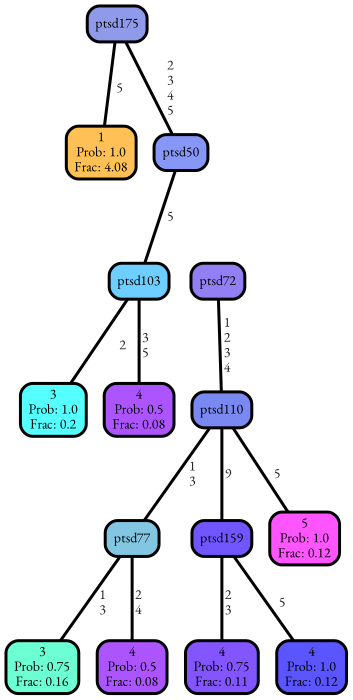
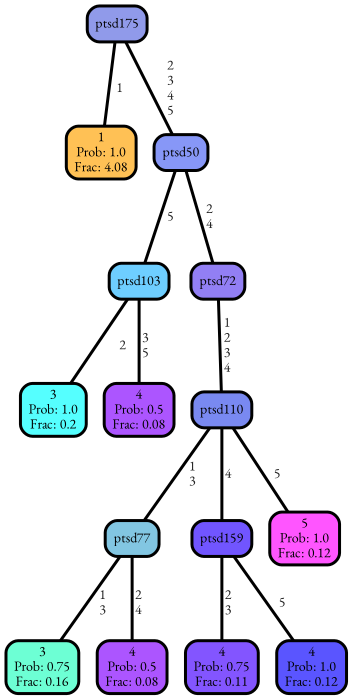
  graph {
    fontname="EB Garamond"
    ranksep="0 equally"
    splines=straight
    node [color=black fillcolor="#ac55ff" fontcolor=black fontname="EB Garamond" penwidth=3 shape=box style="filled, rounded"]
    edge [color=black fontcolor=grey14 fontname="EB Garamond" fontweight=bold penwidth=3]
    n1 [fillcolor="#ffc155" label="1\nProb: 1.0\nFrac: 4.08"]
    n2 [fillcolor="#909aea" label=ptsd175]
    n3 [fillcolor="#8797f7" label=ptsd50]
    n4 [fillcolor="#6eceff" label=ptsd103]
    n5 [fillcolor="#927ff4" label=ptsd72]
    n6 [fillcolor="#55ffff" label="3\nProb: 1.0\nFrac: 0.2"]
    n7 [label="4\nProb: 0.5\nFrac: 0.08"]
    n8 [fillcolor="#7989f1" label=ptsd110]
    n9 [fillcolor="#6dffd4" label="3\nProb: 0.75\nFrac: 0.16"]
    n10 [fillcolor="#82c6e2" label=ptsd77]
    n11 [label="4\nProb: 0.5\nFrac: 0.08"]
    n12 [fillcolor="#7155ff" label=ptsd159]
    n13 [fillcolor="#ff55ff" label="5\nProb: 1.0\nFrac: 0.12"]
    n14 [fillcolor="#8355ff" label="4\nProb: 0.75\nFrac: 0.11"]
    n15 [fillcolor="#5a55ff" label="4\nProb: 1.0\nFrac: 0.12"]
    subgraph sub_1 {
      rank=same
    }
-   n2 -- n1 [label=" 5"]
+   n2 -- n1 [label=" 1"]
    n2 -- n3 [label=" 2\n 3\n 4\n 5"]
    n3 -- n4 [label=" 5"]
+   n3 -- n5 [label=" 2\n 4"]
    n4 -- n6 [label=" 2"]
    n4 -- n7 [label=" 3\n 5"]
    n5 -- n8 [label=" 1\n 2\n 3\n 4"]
    n8 -- n10 [label=" 1\n 3"]
-   n8 -- n12 [label=" 9"]
+   n8 -- n12 [label=" 4"]
    n8 -- n13 [label=" 5"]
    n10 -- n9 [label=" 1\n 3"]
    n10 -- n11 [label=" 2\n 4"]
    n12 -- n14 [label=" 2\n 3"]
    n12 -- n15 [label=" 5"]
  }
